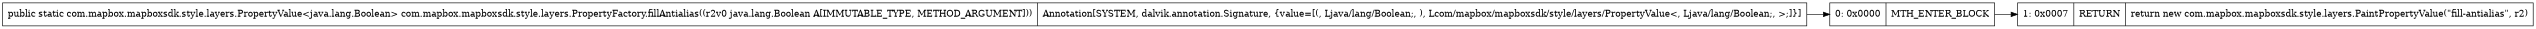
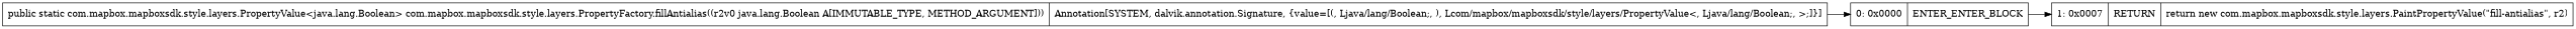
  digraph {
    rankdir=LR
    node [shape=record]
-   n1 [label="{0\:\ 0x0000|MTH_ENTER_BLOCK\l}"]
+   n1 [label="{0\:\ 0x0000|ENTER_ENTER_BLOCK\l}"]
    n2 [label="{1\:\ 0x0007|RETURN\l|return new com.mapbox.mapboxsdk.style.layers.PaintPropertyValue(\"fill\-antialias\", r2)\l}"]
    n3 [label="{public static com.mapbox.mapboxsdk.style.layers.PropertyValue\<java.lang.Boolean\> com.mapbox.mapboxsdk.style.layers.PropertyFactory.fillAntialias((r2v0 java.lang.Boolean A[IMMUTABLE_TYPE, METHOD_ARGUMENT]))  | Annotation[SYSTEM, dalvik.annotation.Signature, \{value=[(, Ljava\/lang\/Boolean;, ), Lcom\/mapbox\/mapboxsdk\/style\/layers\/PropertyValue\<, Ljava\/lang\/Boolean;, \>;]\}]\l}"]
    n1 -> n2
    n3 -> n1
  }
